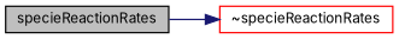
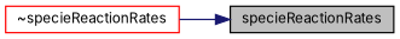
  digraph {
    rankdir=LR
    fontname=Inter
    node [fontname=Inter fontsize=10 shape=record]
    n1 [color=black fillcolor=grey75 fontcolor=black height=0.2 label=specieReactionRates style=filled width=0.4]
    n2 [color=red height=0.2 label="~specieReactionRates" width=0.4]
-   n1 -> n2 [color=midnightblue fontname=Inter fontsize=10 labelfontname=Helvetica labelfontsize=10 style=solid]
+   n2 -> n1 [color=midnightblue fontname=Inter fontsize=10 labelfontname=Helvetica labelfontsize=10 style=solid]
  }
